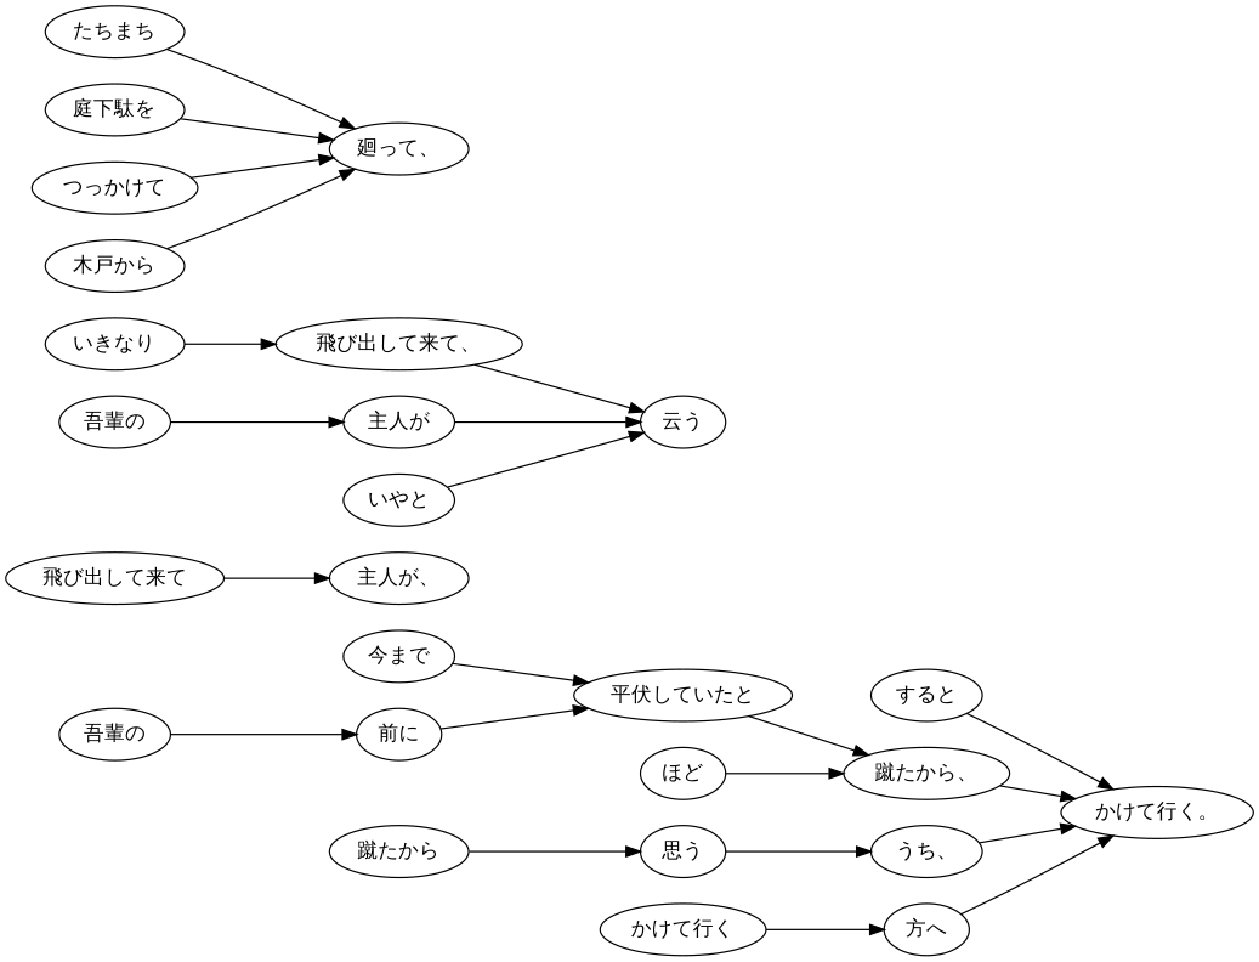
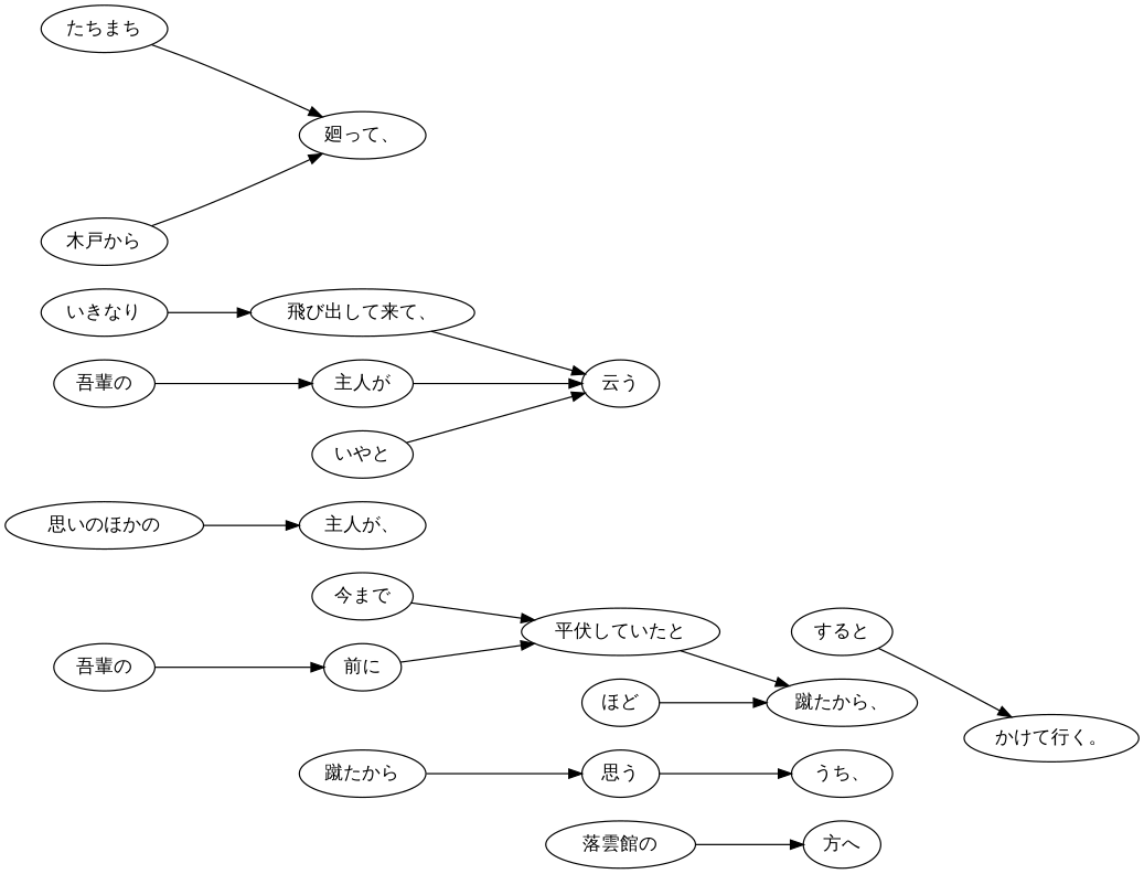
  digraph {
    fontname=Oswald
    rankdir=LR
    node [fontname=Oswald]
    edge [fontname=Oswald]
    n1 [label="すると"]
    n2 [label="かけて行く。"]
    n3 [label="今まで"]
    n4 [label="平伏していたと"]
    n5 [label="蹴たから、"]
    n6 [label="吾輩の"]
    n7 [label="前に"]
-   n8 [label="飛び出して来て"]
+   n8 [label="思いのほかの"]
    n9 [label="主人が、"]
    n10 [label="いきなり"]
    n11 [label="飛び出して来て、"]
    n12 [label="云う"]
    n13 [label="吾輩の"]
    n14 [label="主人が"]
    n15 [label="いやと"]
    n16 [label="ほど"]
    n17 [label="蹴たから"]
    n18 [label="思う"]
    n19 [label="うち、"]
    n20 [label="たちまち"]
    n21 [label="廻って、"]
-   n22 [label="庭下駄を"]
-   n23 [label="つっかけて"]
    n24 [label="木戸から"]
-   n25 [label="かけて行く"]
+   n25 [label="落雲館の"]
    n26 [label="方へ"]
    n1 -> n2
    n3 -> n4
    n4 -> n5
-   n5 -> n2
    n6 -> n7
    n7 -> n4
    n8 -> n9
    n10 -> n11
    n11 -> n12
    n13 -> n14
    n14 -> n12
    n15 -> n12
    n16 -> n5
    n17 -> n18
    n18 -> n19
-   n19 -> n2
    n20 -> n21
-   n22 -> n21
-   n23 -> n21
    n24 -> n21
    n25 -> n26
-   n26 -> n2
  }
